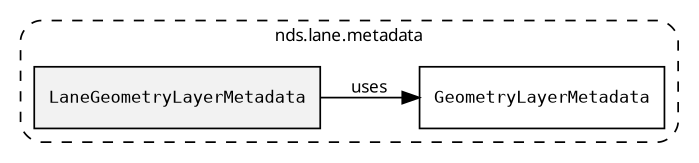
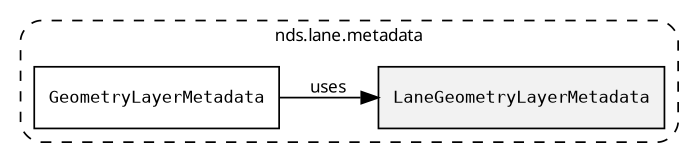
  digraph {
    fontsize=10
    rankdir=LR
    fontname="Noto Sans"
    node [fontsize=10 shape=box fontname="Noto Sans"]
    n1 [fillcolor="#0000000D" label=<<font face="monospace"><table align="center" border="0" cellspacing="0" cellpadding="0"><tr><td href="../../../content/packages/nds.lane.metadata.html#Subtype-LaneGeometryLayerMetadata" title="Subtype defined in nds.lane.metadata">LaneGeometryLayerMetadata</td></tr></table></font>> style=filled]
    n2 [label=<<font face="monospace"><table align="center" border="0" cellspacing="0" cellpadding="0"><tr><td href="../../../content/packages/nds.lane.metadata.html#Structure-GeometryLayerMetadata" title="Structure defined in nds.lane.metadata">GeometryLayerMetadata</td></tr></table></font>>]
    subgraph cluster_1 {
      label="nds.lane.metadata"
      style="dashed, rounded"
      n1
      n2
    }
-   n1 -> n2 [fontsize=10 label=uses fontname="Noto Sans"]
+   n2 -> n1 [fontsize=10 label=uses fontname="Noto Sans"]
  }
